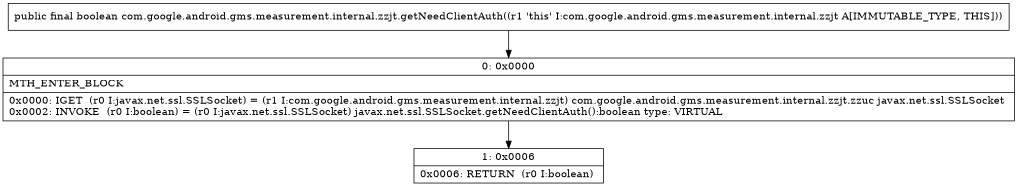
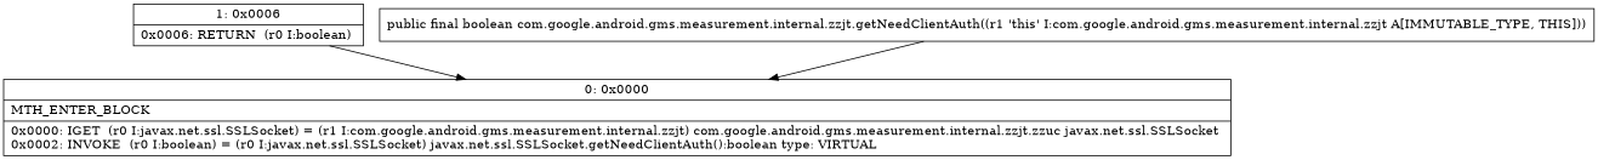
  digraph {
    node [shape=record]
    n1 [label="{0\:\ 0x0000|MTH_ENTER_BLOCK\l|0x0000: IGET  (r0 I:javax.net.ssl.SSLSocket) = (r1 I:com.google.android.gms.measurement.internal.zzjt) com.google.android.gms.measurement.internal.zzjt.zzuc javax.net.ssl.SSLSocket \l0x0002: INVOKE  (r0 I:boolean) = (r0 I:javax.net.ssl.SSLSocket) javax.net.ssl.SSLSocket.getNeedClientAuth():boolean type: VIRTUAL \l}"]
    n2 [label="{1\:\ 0x0006|0x0006: RETURN  (r0 I:boolean) \l}"]
    n3 [label="{public final boolean com.google.android.gms.measurement.internal.zzjt.getNeedClientAuth((r1 'this' I:com.google.android.gms.measurement.internal.zzjt A[IMMUTABLE_TYPE, THIS])) }"]
-   n1 -> n2
+   n2 -> n1
    n3 -> n1
  }
